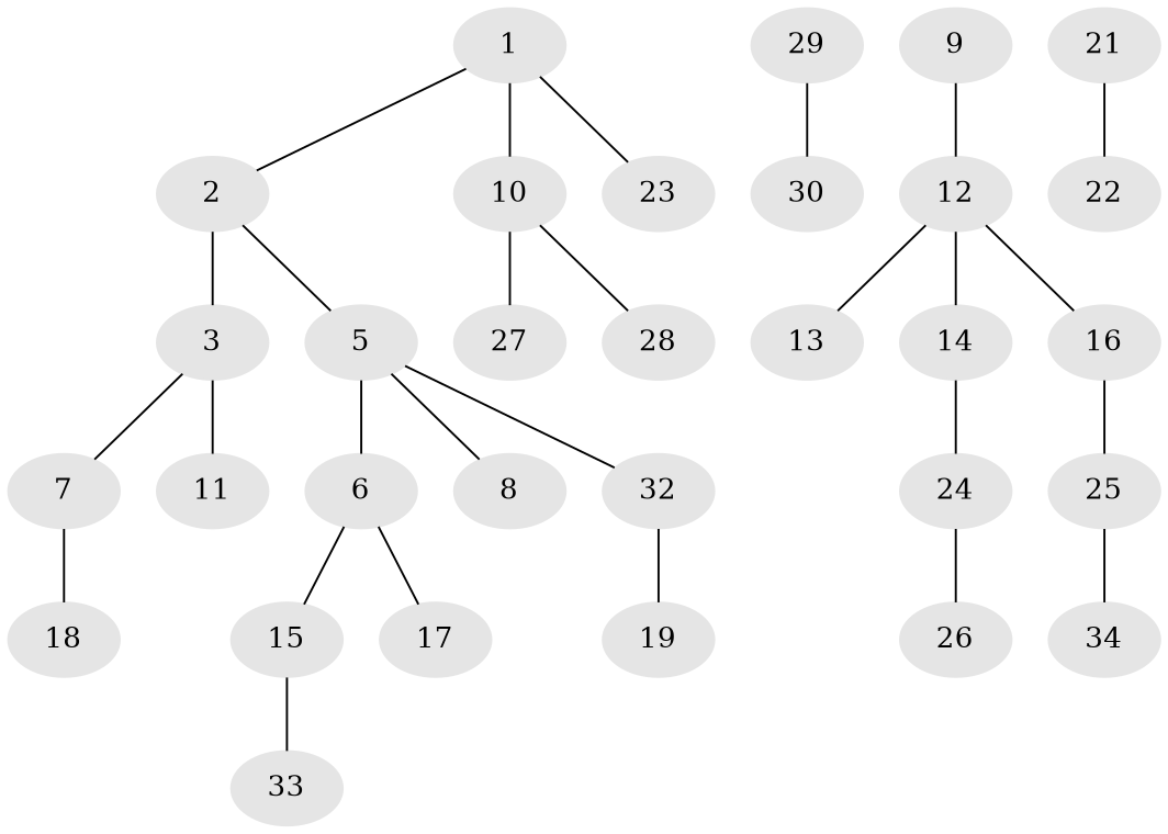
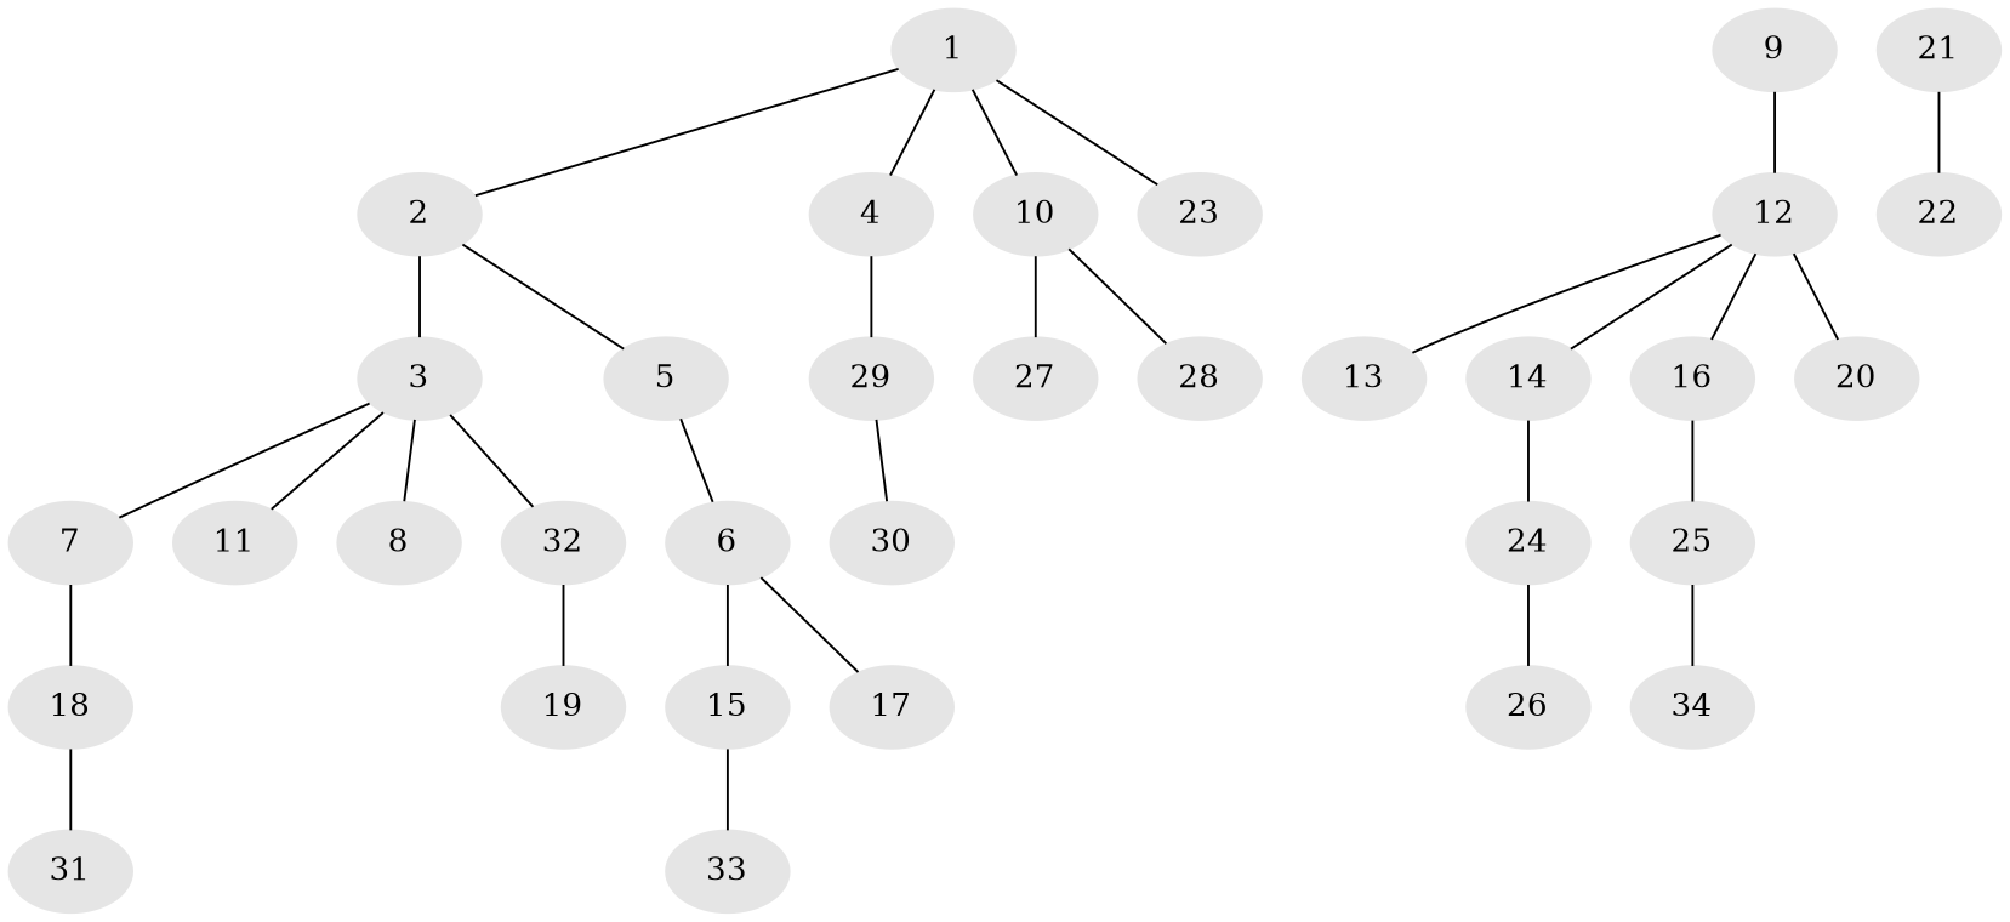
  graph {
    node [color=gray90 style=filled]
    edge [weight=1.0]
    1
    2
+   4
    10
    23
    3
    5
    29
    27
    28
    7
    11
    6
    8
    32
    18
    9
    12
    21
    22
    30
    15
    17
    19
    33
+   31
    13
    14
    16
+   20
    24
    25
    26
    34
    1 -- 2
+   1 -- 4
    1 -- 10
    1 -- 23
    2 -- 3 [weight=4.0]
    2 -- 5
+   4 -- 29
    10 -- 27
    10 -- 28
    3 -- 7
    3 -- 11
    5 -- 6
-   5 -- 8
-   5 -- 32
+   3 -- 8
+   3 -- 32
    29 -- 30
    7 -- 18
    6 -- 15
    6 -- 17
    32 -- 19
+   18 -- 31
    9 -- 12
    12 -- 13
    12 -- 14
    12 -- 16
+   12 -- 20 [weight=3.0]
    21 -- 22
    15 -- 33
    14 -- 24
    16 -- 25
    24 -- 26 [weight=2.0]
    25 -- 34
  }
